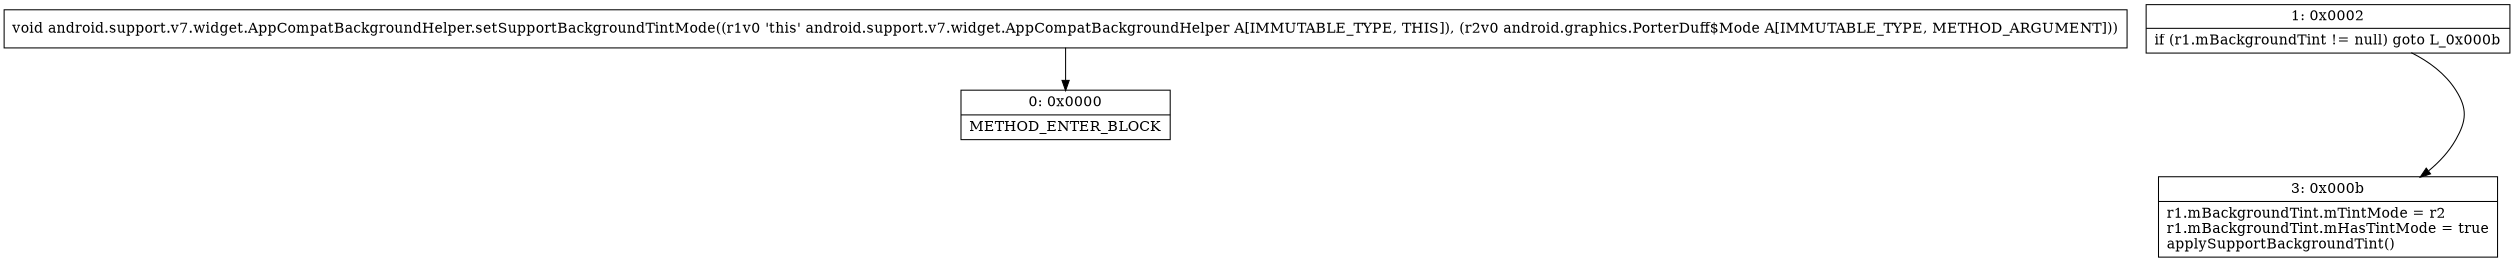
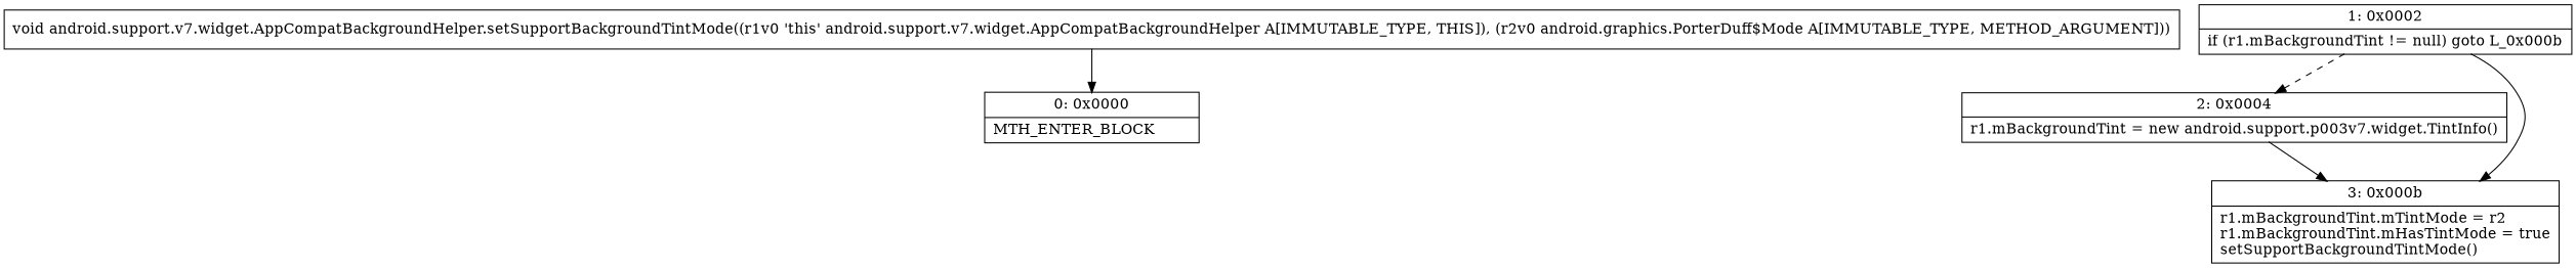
  digraph {
    node [shape=record]
-   n1 [label="{0\:\ 0x0000|METHOD_ENTER_BLOCK\l}"]
+   n1 [label="{0\:\ 0x0000|MTH_ENTER_BLOCK\l}"]
    n2 [label="{1\:\ 0x0002|if (r1.mBackgroundTint != null) goto L_0x000b\l}"]
-   n4 [label="{3\:\ 0x000b|r1.mBackgroundTint.mTintMode = r2\lr1.mBackgroundTint.mHasTintMode = true\lapplySupportBackgroundTint()\l}"]
+   n3 [label="{2\:\ 0x0004|r1.mBackgroundTint = new android.support.p003v7.widget.TintInfo()\l}"]
+   n4 [label="{3\:\ 0x000b|r1.mBackgroundTint.mTintMode = r2\lr1.mBackgroundTint.mHasTintMode = true\lsetSupportBackgroundTintMode()\l}"]
    n5 [label="{void android.support.v7.widget.AppCompatBackgroundHelper.setSupportBackgroundTintMode((r1v0 'this' android.support.v7.widget.AppCompatBackgroundHelper A[IMMUTABLE_TYPE, THIS]), (r2v0 android.graphics.PorterDuff$Mode A[IMMUTABLE_TYPE, METHOD_ARGUMENT])) }"]
+   n2 -> n3 [style=dashed]
    n2 -> n4
+   n3 -> n4
    n5 -> n1
  }
